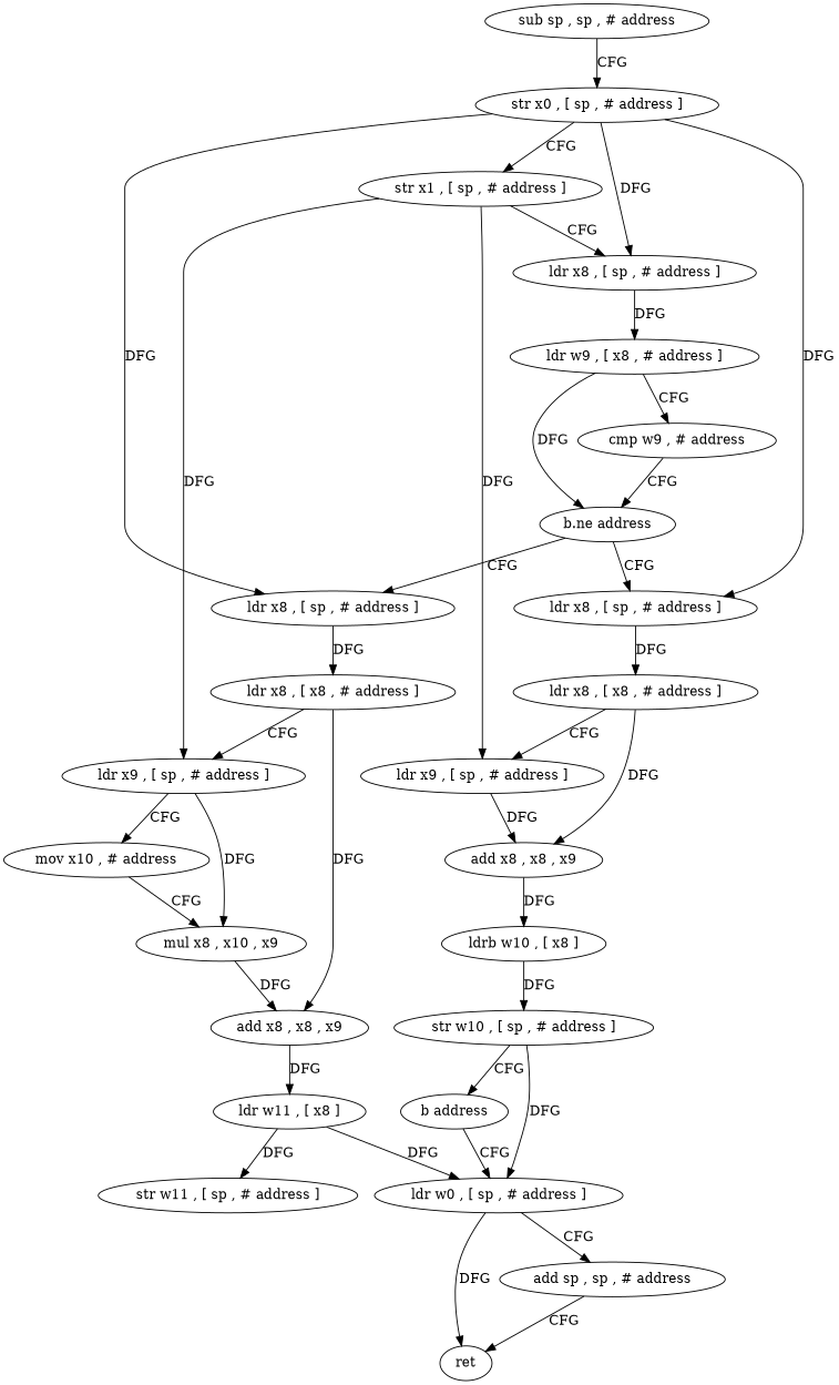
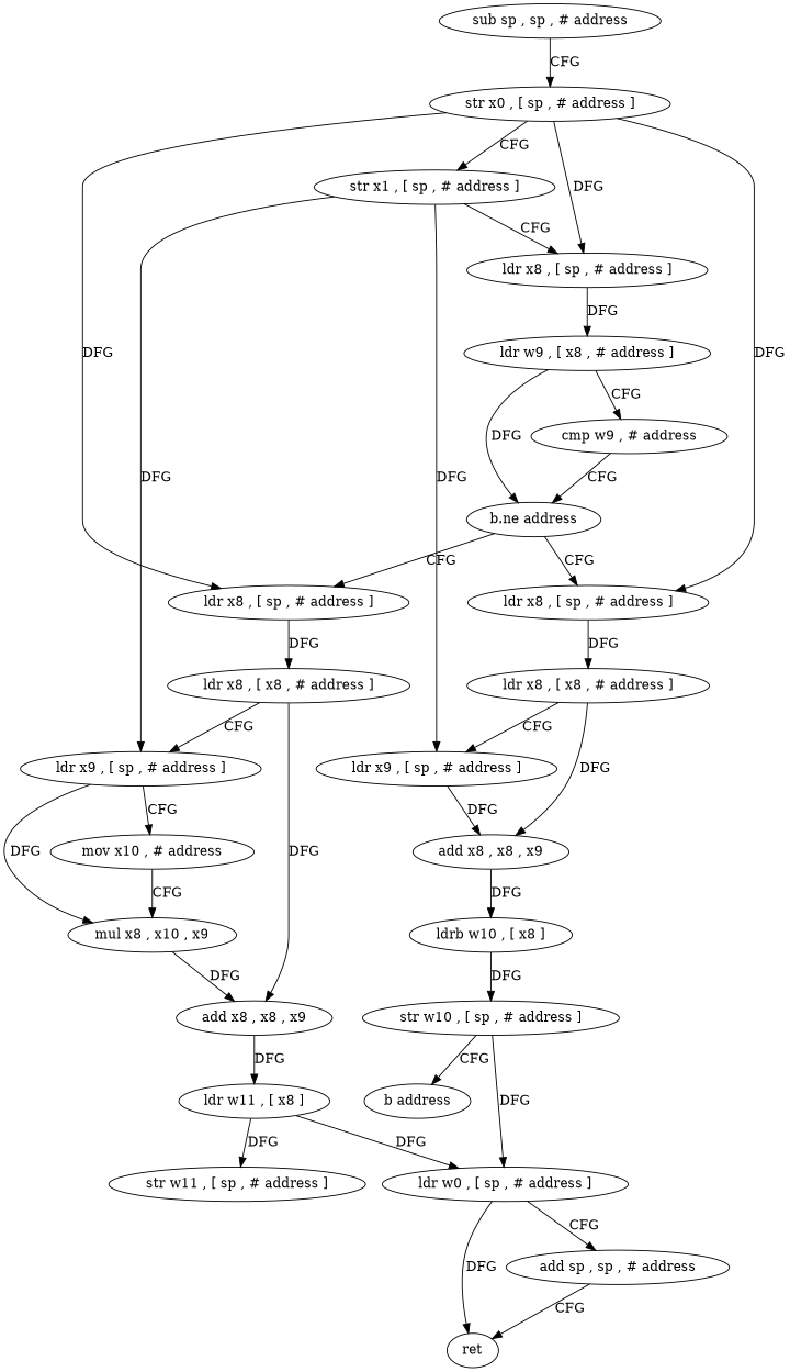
  digraph {
    n1 [label="sub sp , sp , # address"]
    n2 [label="str x0 , [ sp , # address ]"]
    n3 [label="str x1 , [ sp , # address ]"]
    n4 [label="ldr x8 , [ sp , # address ]"]
    n5 [label="ldr x8 , [ sp , # address ]"]
    n6 [label="ldr x8 , [ sp , # address ]"]
    n7 [label="ldr x9 , [ sp , # address ]"]
    n8 [label="ldr x9 , [ sp , # address ]"]
    n9 [label="ldr w9 , [ x8 , # address ]"]
    n10 [label="ldr x8 , [ x8 , # address ]"]
    n11 [label="ldr x8 , [ x8 , # address ]"]
    n12 [label="mov x10 , # address"]
    n13 [label="mul x8 , x10 , x9"]
    n14 [label="add x8 , x8 , x9"]
    n15 [label="cmp w9 , # address"]
    n16 [label="b.ne address"]
    n17 [label="add x8 , x8 , x9"]
    n18 [label="ldr w11 , [ x8 ]"]
    n19 [label="str w11 , [ sp , # address ]"]
    n20 [label="ldr w0 , [ sp , # address ]"]
    n21 [label="add sp , sp , # address"]
    n22 [label=ret]
    n23 [label="ldrb w10 , [ x8 ]"]
    n24 [label="str w10 , [ sp , # address ]"]
    n25 [label="b address"]
    n1 -> n2 [label=CFG]
    n2 -> n3 [label=CFG]
    n2 -> n4 [label=DFG]
    n2 -> n5 [label=DFG]
    n2 -> n6 [label=DFG]
    n3 -> n4 [label=CFG]
    n3 -> n7 [label=DFG]
    n3 -> n8 [label=DFG]
    n4 -> n9 [label=DFG]
    n5 -> n10 [label=DFG]
    n6 -> n11 [label=DFG]
    n7 -> n12 [label=CFG]
    n7 -> n13 [label=DFG]
    n8 -> n14 [label=DFG]
    n9 -> n15 [label=CFG]
    n9 -> n16 [label=DFG]
    n10 -> n7 [label=CFG]
    n10 -> n17 [label=DFG]
    n11 -> n8 [label=CFG]
    n11 -> n14 [label=DFG]
    n12 -> n13 [label=CFG]
    n13 -> n17 [label=DFG]
    n14 -> n23 [label=DFG]
    n15 -> n16 [label=CFG]
    n16 -> n5 [label=CFG]
    n16 -> n6 [label=CFG]
    n17 -> n18 [label=DFG]
    n18 -> n19 [label=DFG]
    n18 -> n20 [label=DFG]
    n20 -> n21 [label=CFG]
    n20 -> n22 [label=DFG]
    n21 -> n22 [label=CFG]
    n23 -> n24 [label=DFG]
    n24 -> n20 [label=DFG]
    n24 -> n25 [label=CFG]
-   n25 -> n20 [label=CFG]
  }
